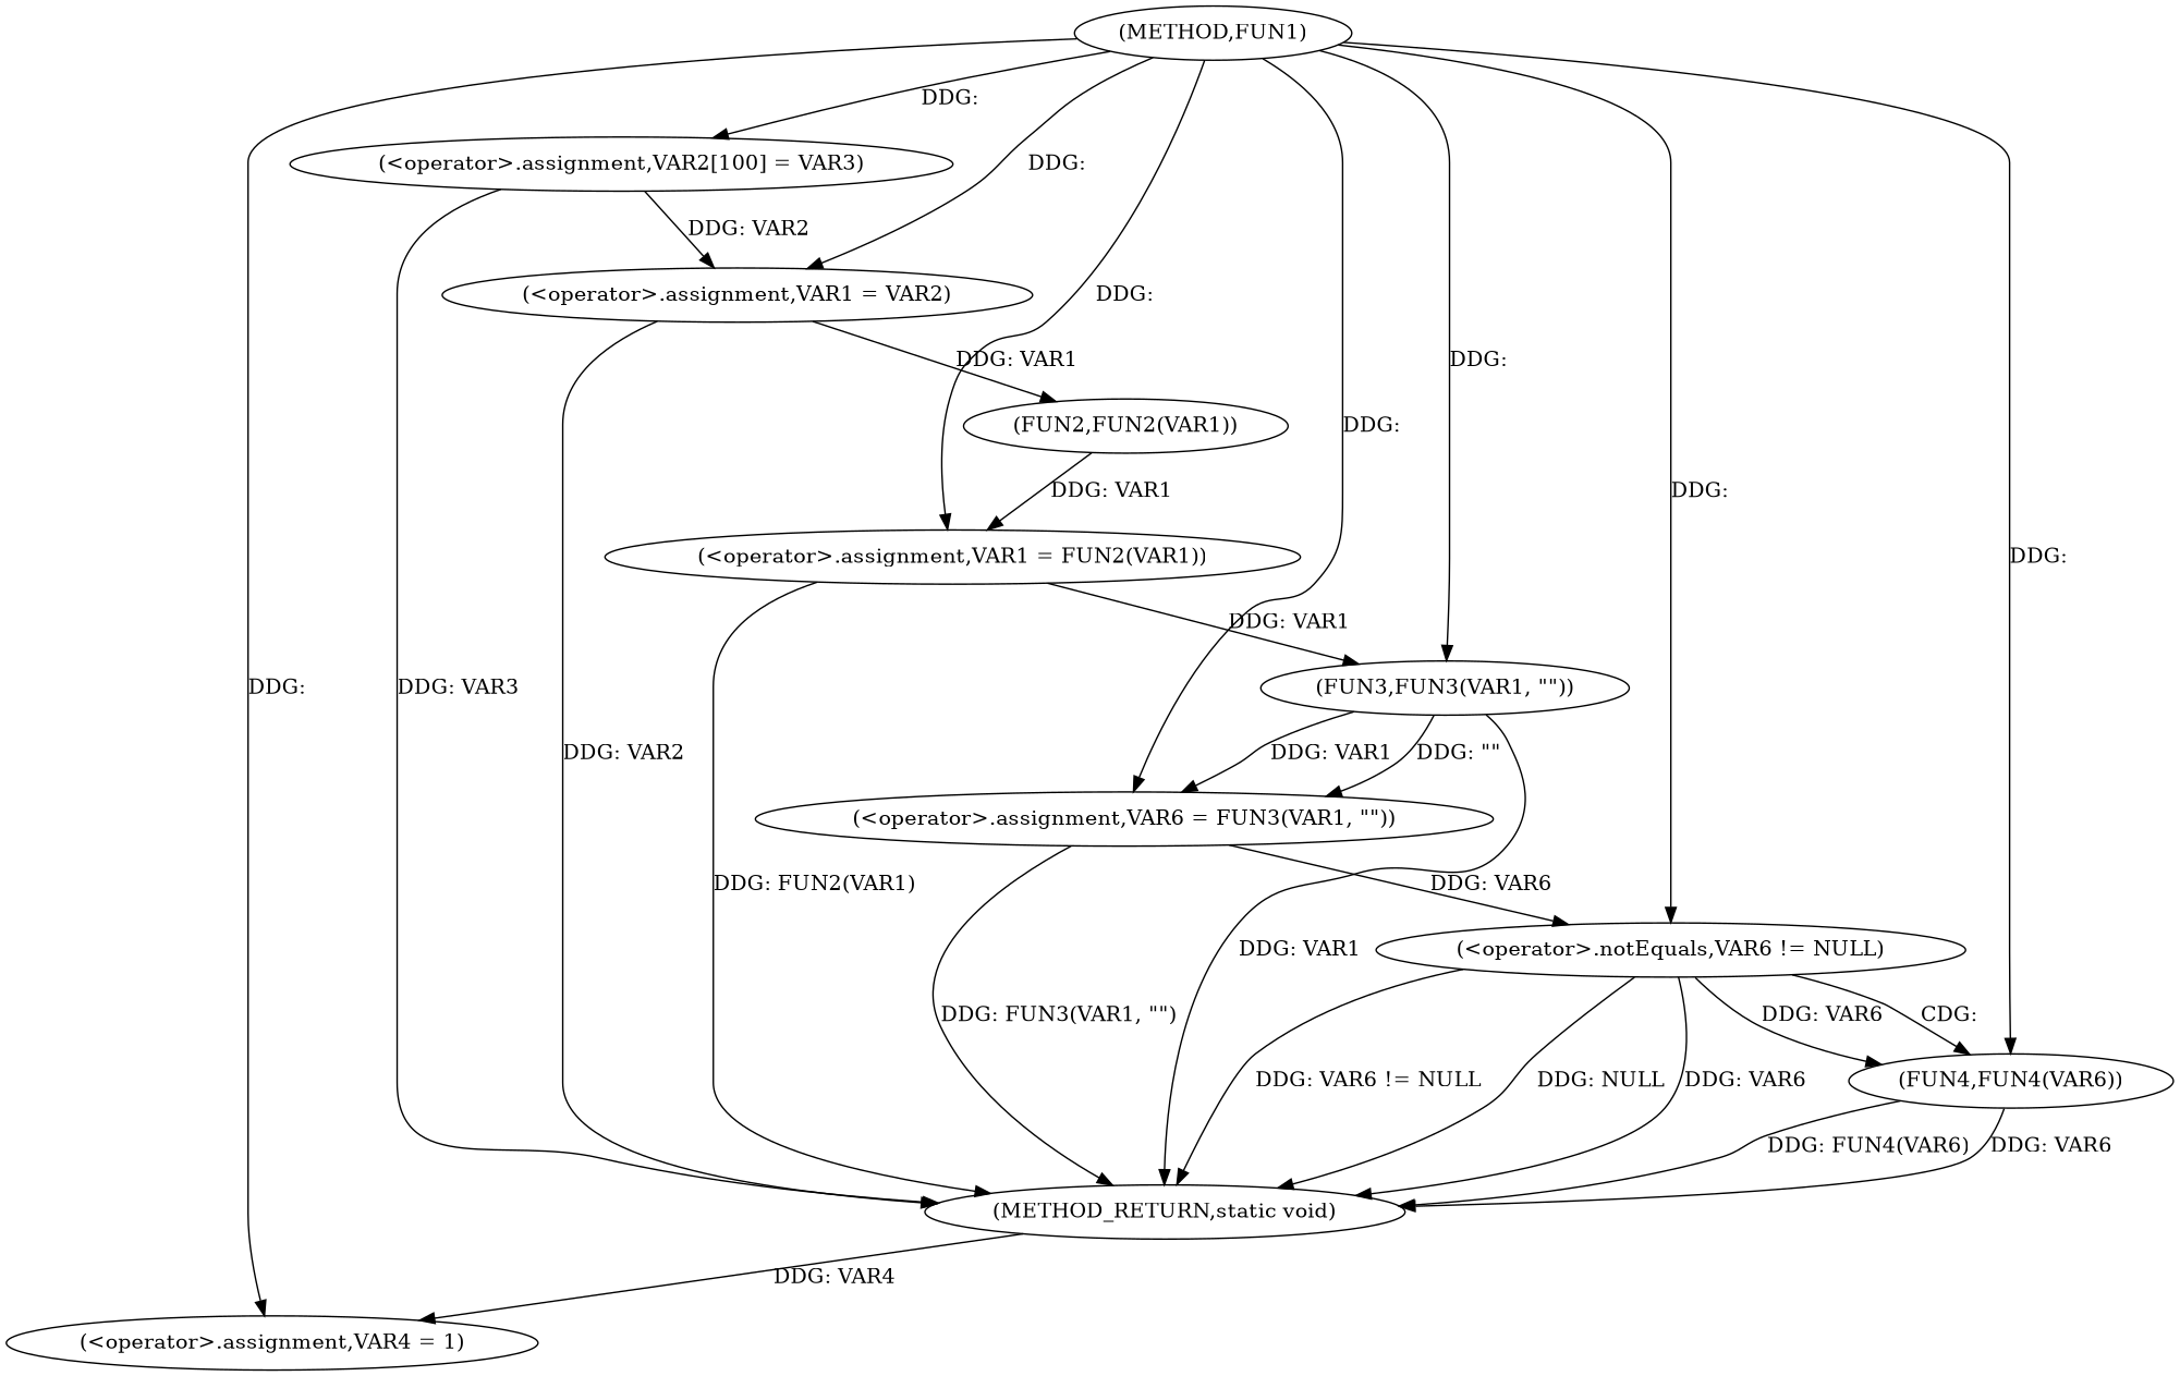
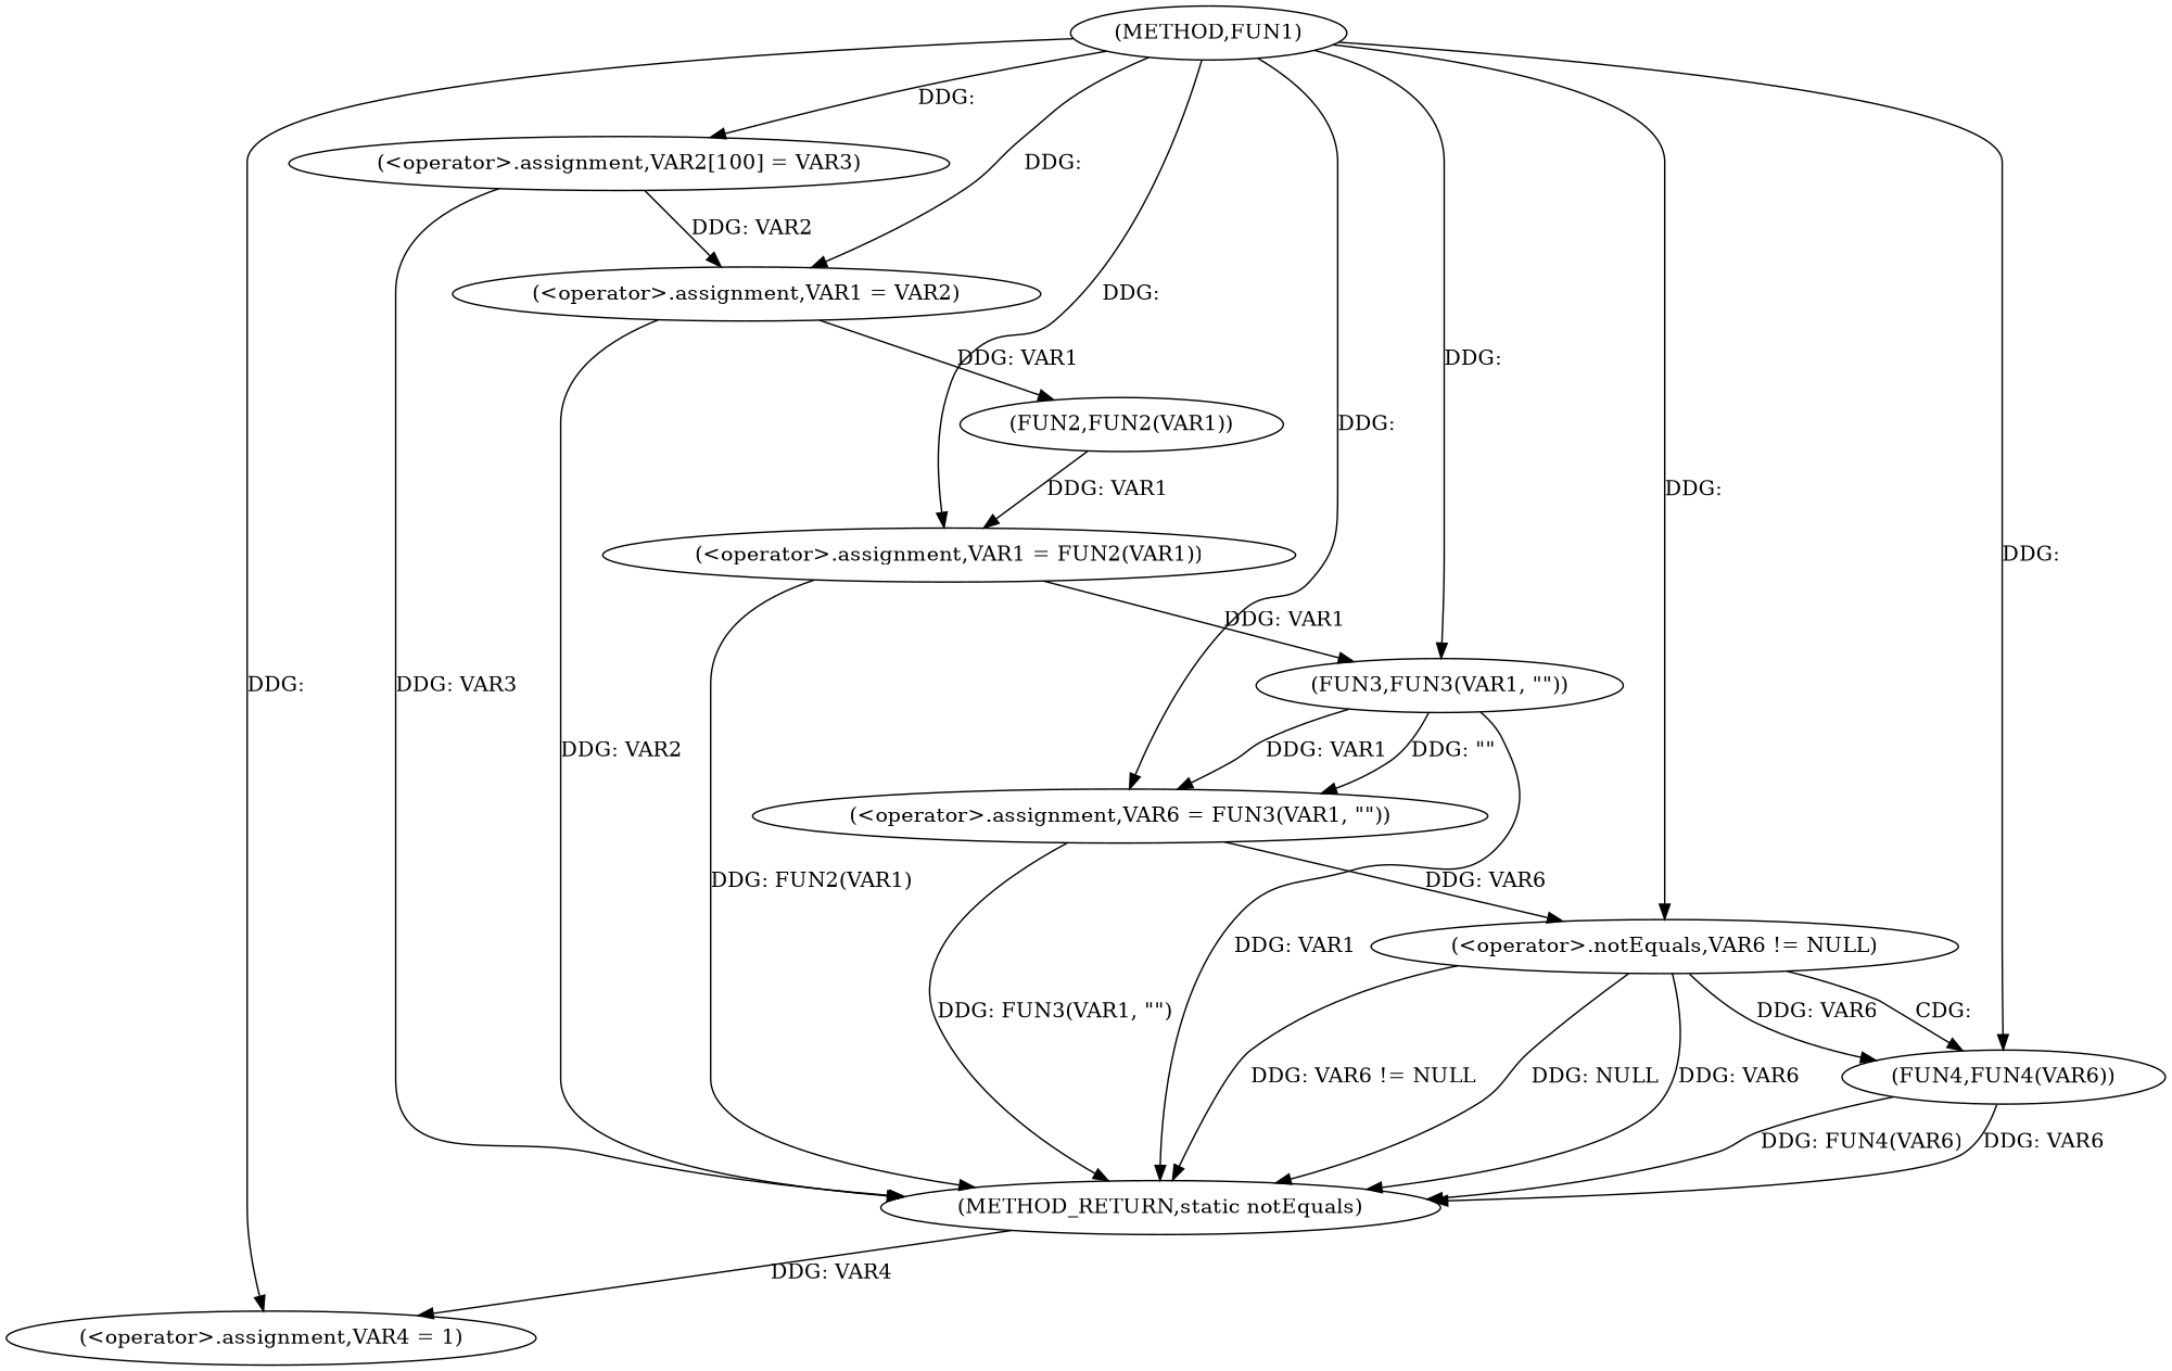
  digraph {
    n1 [label="(METHOD,FUN1)"]
    n2 [label="(<operator>.assignment,VAR2[100] = VAR3)"]
    n3 [label="(<operator>.assignment,VAR1 = VAR2)"]
    n4 [label="(<operator>.assignment,VAR4 = 1)"]
    n5 [label="(<operator>.assignment,VAR1 = FUN2(VAR1))"]
    n6 [label="(<operator>.assignment,VAR6 = FUN3(VAR1, \"\"))"]
    n7 [label="(FUN3,FUN3(VAR1, \"\"))"]
    n8 [label="(<operator>.notEquals,VAR6 != NULL)"]
    n9 [label="(FUN4,FUN4(VAR6))"]
-   n10 [label="(METHOD_RETURN,static void)"]
+   n10 [label="(METHOD_RETURN,static notEquals)"]
    n11 [label="(FUN2,FUN2(VAR1))"]
    n1 -> n2 [label="DDG: "]
    n1 -> n3 [label="DDG: "]
    n1 -> n4 [label="DDG: "]
    n1 -> n5 [label="DDG: "]
    n1 -> n6 [label="DDG: "]
    n1 -> n7 [label="DDG: "]
    n1 -> n8 [label="DDG: "]
    n1 -> n9 [label="DDG: "]
    n2 -> n3 [label="DDG: VAR2"]
    n2 -> n10 [label="DDG: VAR3"]
    n3 -> n10 [label="DDG: VAR2"]
    n3 -> n11 [label="DDG: VAR1"]
    n5 -> n7 [label="DDG: VAR1"]
    n5 -> n10 [label="DDG: FUN2(VAR1)"]
    n6 -> n8 [label="DDG: VAR6"]
    n6 -> n10 [label="DDG: FUN3(VAR1, \"\")"]
    n7 -> n6 [label="DDG: VAR1"]
    n7 -> n6 [label="DDG: \"\""]
    n7 -> n10 [label="DDG: VAR1"]
    n8 -> n9 [label="DDG: VAR6"]
    n8 -> n9 [label="CDG: "]
    n8 -> n10 [label="DDG: VAR6 != NULL"]
    n8 -> n10 [label="DDG: NULL"]
    n8 -> n10 [label="DDG: VAR6"]
    n9 -> n10 [label="DDG: FUN4(VAR6)"]
    n9 -> n10 [label="DDG: VAR6"]
    n10 -> n4 [label="DDG: VAR4"]
    n11 -> n5 [label="DDG: VAR1"]
  }
